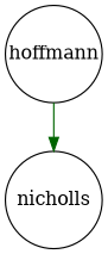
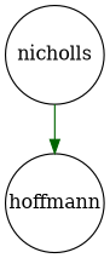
  digraph {
    node [fillcolor=white fixedsize=true shape=circle style=filled]
    nicholls [height=1 width=1]
    hoffmann [height=1 width=1]
-   hoffmann -> nicholls [arrowhead=normal color=darkgreen penwidth=1]
+   nicholls -> hoffmann [arrowhead=normal color=darkgreen penwidth=1]
  }
